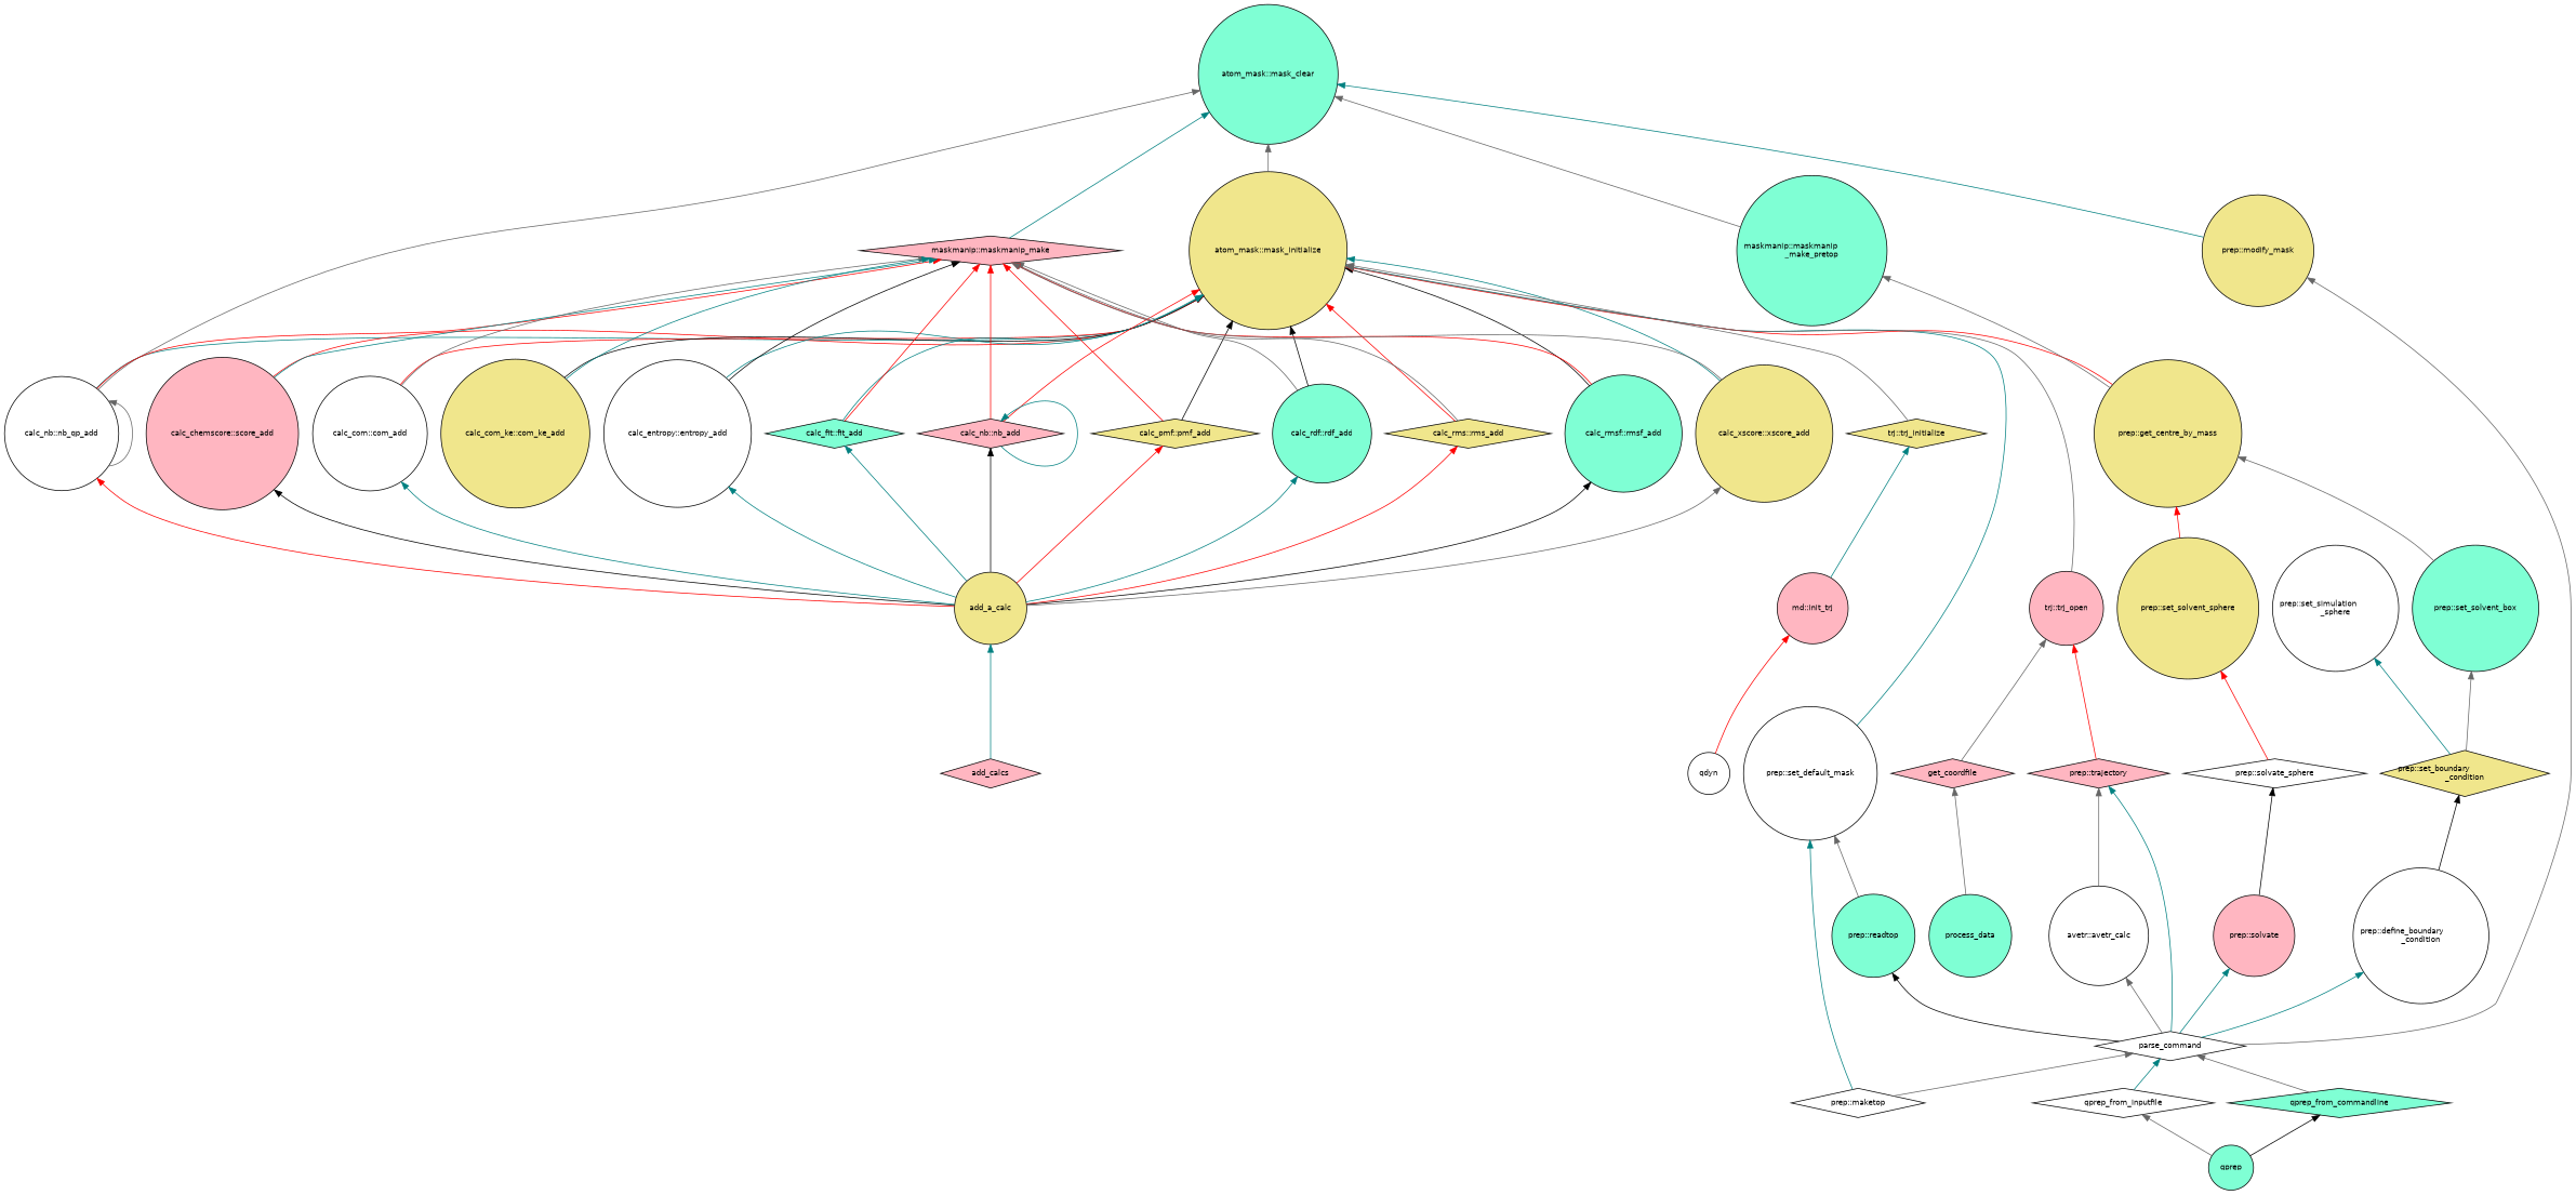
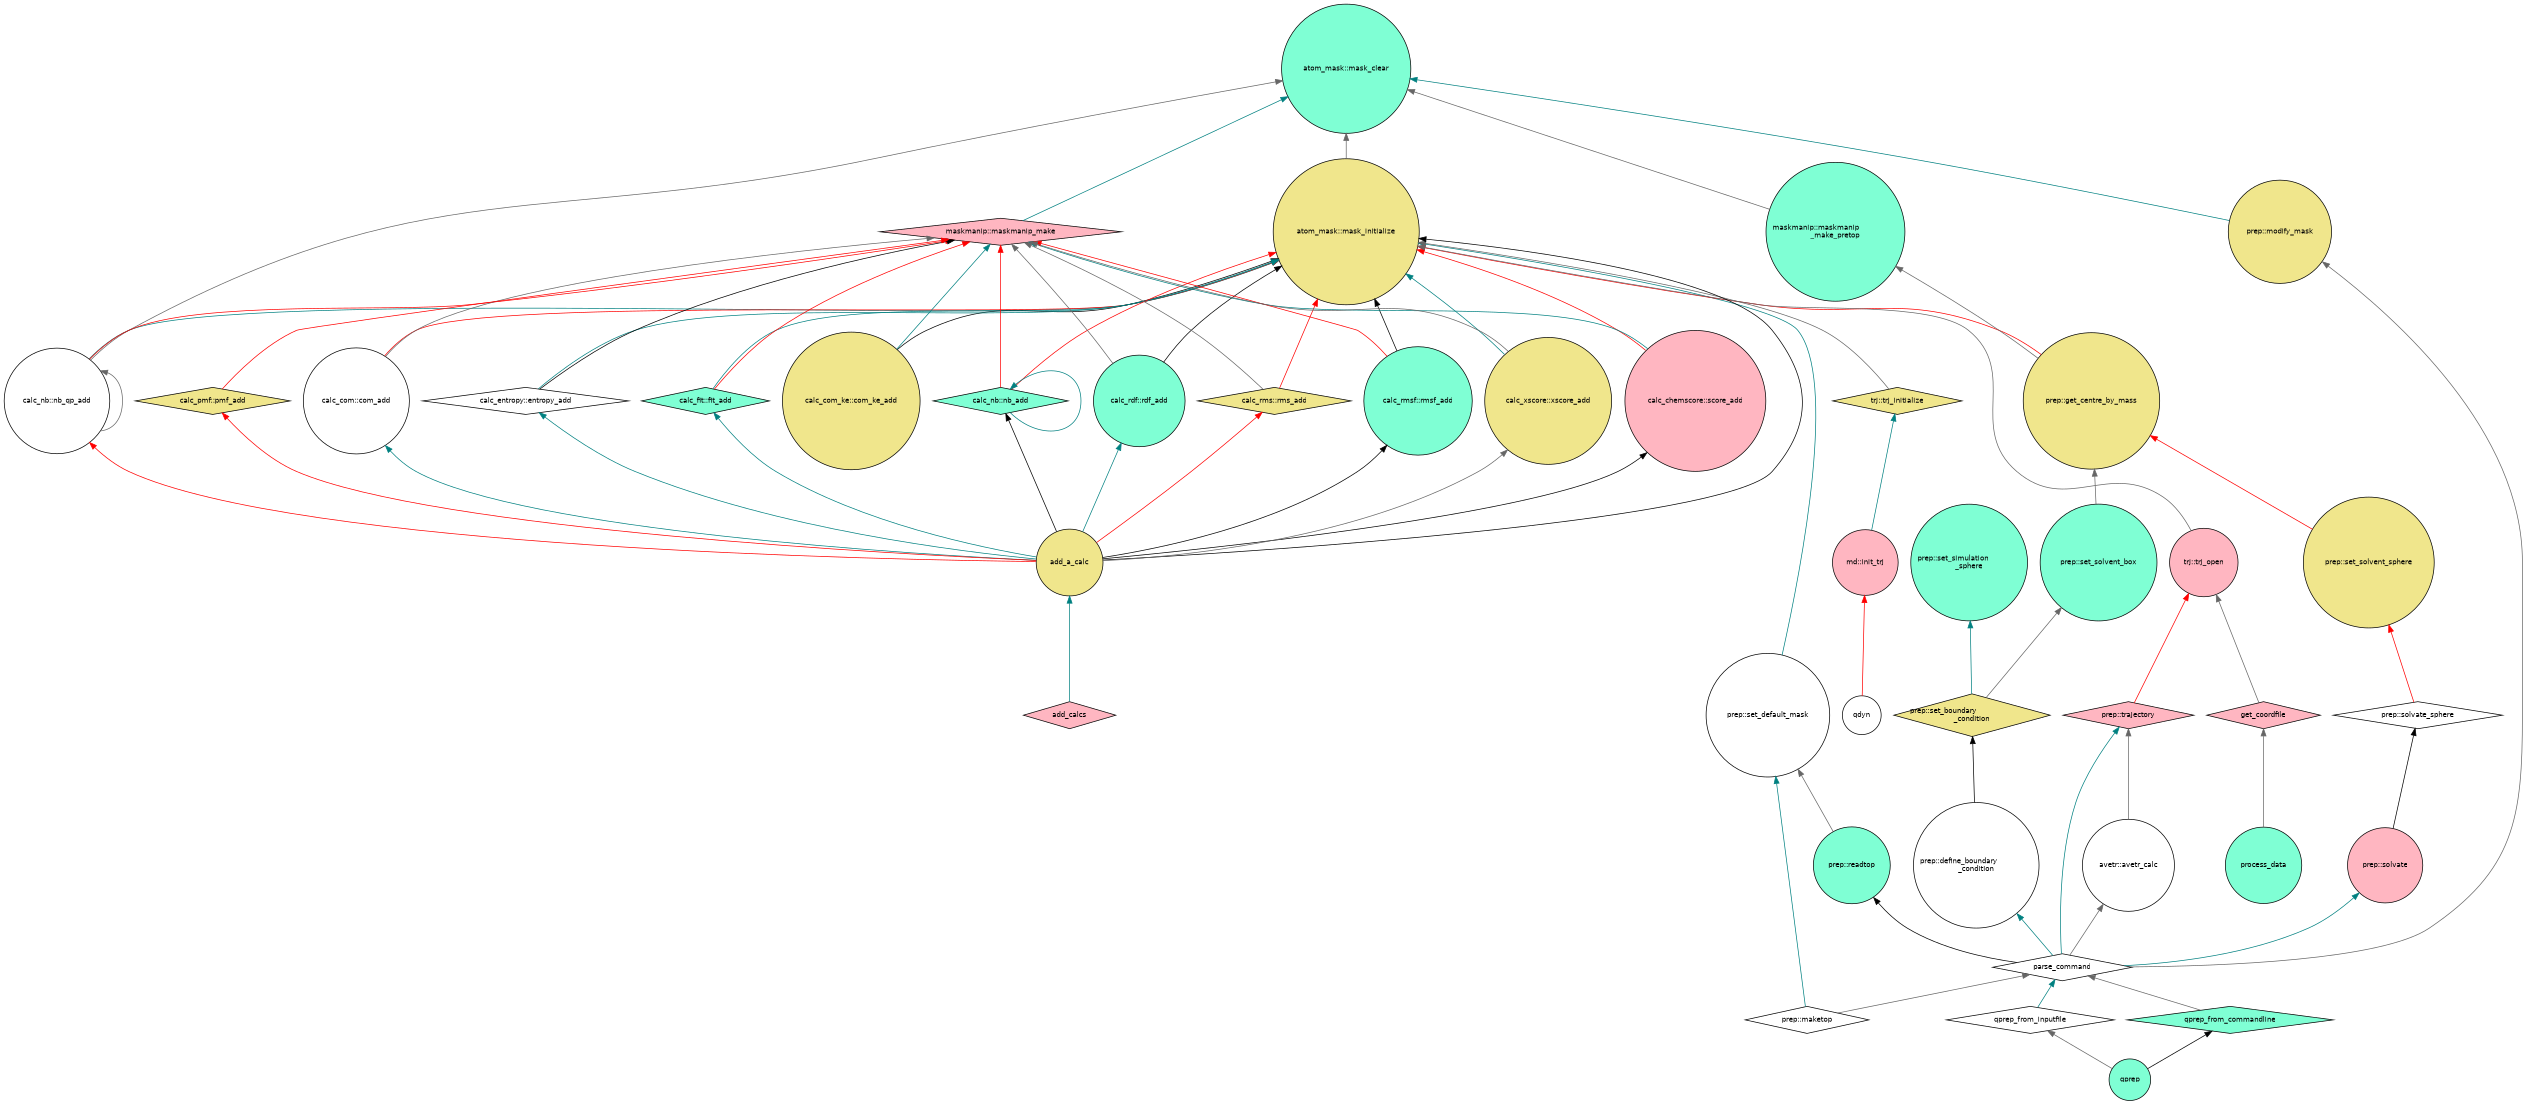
  digraph {
    rankdir=TB
    node [color=black fillcolor=aquamarine fontname=Helvetica fontsize=10 shape=circle style=filled]
    edge [color=gray40 dir=back fontname=Helvetica fontsize=10 labelfontname=Helvetica labelfontsize=10 style=solid]
    n1 [fontcolor=black height=0.2 label="atom_mask::mask_clear" width=0.4]
    n2 [fillcolor=khaki height=0.2 label="atom_mask::mask_initialize" width=0.4]
    n3 [fillcolor=white height=0.2 label="calc_nb::nb_qp_add" width=0.4]
    n4 [fillcolor=lightpink height=0.2 label="maskmanip::maskmanip_make" shape=diamond width=0.4]
    n5 [height=0.2 label="maskmanip::maskmanip\l_make_pretop" width=0.4]
    n6 [fillcolor=khaki height=0.2 label="prep::modify_mask" width=0.4]
    n7 [fillcolor=lightpink height=0.2 label="calc_chemscore::score_add" width=0.4]
    n8 [fillcolor=white height=0.2 label="calc_com::com_add" width=0.4]
    n9 [fillcolor=khaki height=0.2 label="calc_com_ke::com_ke_add" width=0.4]
-   n10 [fillcolor=white height=0.2 label="calc_entropy::entropy_add" width=0.4]
+   n10 [fillcolor=white height=0.2 label="calc_entropy::entropy_add" shape=diamond width=0.4]
    n11 [height=0.2 label="calc_fit::fit_add" shape=diamond width=0.4]
-   n12 [fillcolor=lightpink height=0.2 label="calc_nb::nb_add" shape=diamond width=0.4]
+   n12 [height=0.2 label="calc_nb::nb_add" shape=diamond width=0.4]
    n13 [fillcolor=khaki height=0.2 label="calc_pmf::pmf_add" shape=diamond width=0.4]
    n14 [height=0.2 label="calc_rdf::rdf_add" width=0.4]
    n15 [fillcolor=khaki height=0.2 label="calc_rms::rms_add" shape=diamond width=0.4]
    n16 [height=0.2 label="calc_rmsf::rmsf_add" width=0.4]
    n17 [fillcolor=khaki height=0.2 label="calc_xscore::xscore_add" width=0.4]
    n18 [fillcolor=white height=0.2 label="prep::set_default_mask" width=0.4]
    n19 [fillcolor=khaki height=0.2 label="prep::get_centre_by_mass" width=0.4]
    n20 [fillcolor=khaki height=0.2 label="trj::trj_initialize" shape=diamond width=0.4]
    n21 [fillcolor=lightpink height=0.2 label="trj::trj_open" width=0.4]
    n22 [fillcolor=khaki height=0.2 label=add_a_calc width=0.4]
    n23 [fillcolor=white height=0.2 label=parse_command shape=diamond width=0.4]
    n24 [fillcolor=white height=0.2 label="prep::maketop" shape=diamond width=0.4]
    n25 [height=0.2 label="prep::readtop" width=0.4]
    n26 [height=0.2 label="prep::set_solvent_box" width=0.4]
    n27 [fillcolor=khaki height=0.2 label="prep::set_solvent_sphere" width=0.4]
    n28 [fillcolor=lightpink height=0.2 label="md::init_trj" width=0.4]
    n29 [fillcolor=lightpink height=0.2 label="prep::trajectory" shape=diamond width=0.4]
    n30 [fillcolor=lightpink height=0.2 label=get_coordfile shape=diamond width=0.4]
    n31 [fillcolor=lightpink height=0.2 label=add_calcs shape=diamond width=0.4]
    n32 [height=0.2 label=qprep_from_commandline shape=diamond width=0.4]
    n33 [fillcolor=white height=0.2 label=qprep_from_inputfile shape=diamond width=0.4]
    n34 [height=0.2 label=qprep width=0.4]
-   n35 [fillcolor=white height=0.2 label="prep::set_simulation\l_sphere" width=0.4]
+   n35 [height=0.2 label="prep::set_simulation\l_sphere" width=0.4]
    n36 [fillcolor=khaki height=0.2 label="prep::set_boundary\l_condition" shape=diamond width=0.4]
    n37 [fillcolor=white height=0.2 label="prep::solvate_sphere" shape=diamond width=0.4]
    n38 [fillcolor=white height=0.2 label="prep::define_boundary\l_condition" width=0.4]
    n39 [fillcolor=lightpink height=0.2 label="prep::solvate" width=0.4]
    n40 [fillcolor=white height=0.2 label=qdyn width=0.4]
    n41 [fillcolor=white height=0.2 label="avetr::avetr_calc" width=0.4]
    n42 [height=0.2 label=process_data width=0.4]
    n1 -> n2
    n1 -> n3
    n1 -> n4 [color=teal]
    n1 -> n5
    n1 -> n6 [color=teal]
    n2 -> n3 [color=teal]
    n2 -> n7 [color=red]
    n2 -> n8 [color=red]
    n2 -> n9 [color=black]
    n2 -> n10 [color=teal]
    n2 -> n11 [color=teal]
    n2 -> n12 [color=red]
-   n2 -> n13 [color=black]
+   n2 -> n22 [color=black]
    n2 -> n14 [color=black]
    n2 -> n15 [color=red]
    n2 -> n16 [color=black]
    n2 -> n17 [color=teal]
    n2 -> n18 [color=teal]
    n2 -> n19 [color=red]
    n2 -> n20
    n2 -> n21
    n3 -> n3
    n3 -> n22 [color=red]
    n4 -> n3 [color=red]
    n4 -> n7 [color=teal]
    n4 -> n8
    n4 -> n9 [color=teal]
    n4 -> n10 [color=black]
    n4 -> n11 [color=red]
    n4 -> n12 [color=red]
    n4 -> n13 [color=red]
    n4 -> n14
    n4 -> n15
    n4 -> n16 [color=red]
    n4 -> n17
    n5 -> n19
    n6 -> n23
    n7 -> n22 [color=black]
    n8 -> n22 [color=teal]
    n10 -> n22 [color=teal]
    n11 -> n22 [color=teal]
    n12 -> n12 [color=teal]
    n12 -> n22 [color=black]
    n13 -> n22 [color=red]
    n14 -> n22 [color=teal]
    n15 -> n22 [color=red]
    n16 -> n22 [color=black]
    n17 -> n22
    n18 -> n24 [color=teal]
    n18 -> n25
    n19 -> n26
    n19 -> n27 [color=red]
    n20 -> n28 [color=teal]
    n21 -> n29 [color=red]
    n21 -> n30
    n22 -> n31 [color=teal]
    n23 -> n24
    n23 -> n32
    n23 -> n33 [color=teal]
    n25 -> n23 [color=black]
    n26 -> n36
    n27 -> n37 [color=red]
    n28 -> n40 [color=red]
    n29 -> n23 [color=teal]
    n29 -> n41
    n30 -> n42
    n32 -> n34 [color=black]
    n33 -> n34
    n35 -> n36 [color=teal]
    n36 -> n38 [color=black]
    n37 -> n39 [color=black]
    n38 -> n23 [color=teal]
    n39 -> n23 [color=teal]
    n41 -> n23
  }
